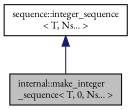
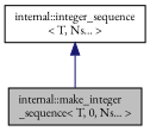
  digraph {
    fontname="EB Garamond"
    node [color=black fontname="EB Garamond" fontsize=10 shape=record style=filled]
    n1 [fillcolor=grey75 fontcolor=black height=0.2 label="internal::make_integer\l_sequence\< T, 0, Ns... \>" width=0.4]
-   n2 [fillcolor=white height=0.2 label="sequence::integer_sequence\l\< T, Ns... \>" width=0.4]
+   n2 [fillcolor=white height=0.2 label="internal::integer_sequence\l\< T, Ns... \>" width=0.4]
    n2 -> n1 [color=midnightblue dir=back fontname="EB Garamond" fontsize=10 labelfontname=Helvetica labelfontsize=10 style=solid]
  }
